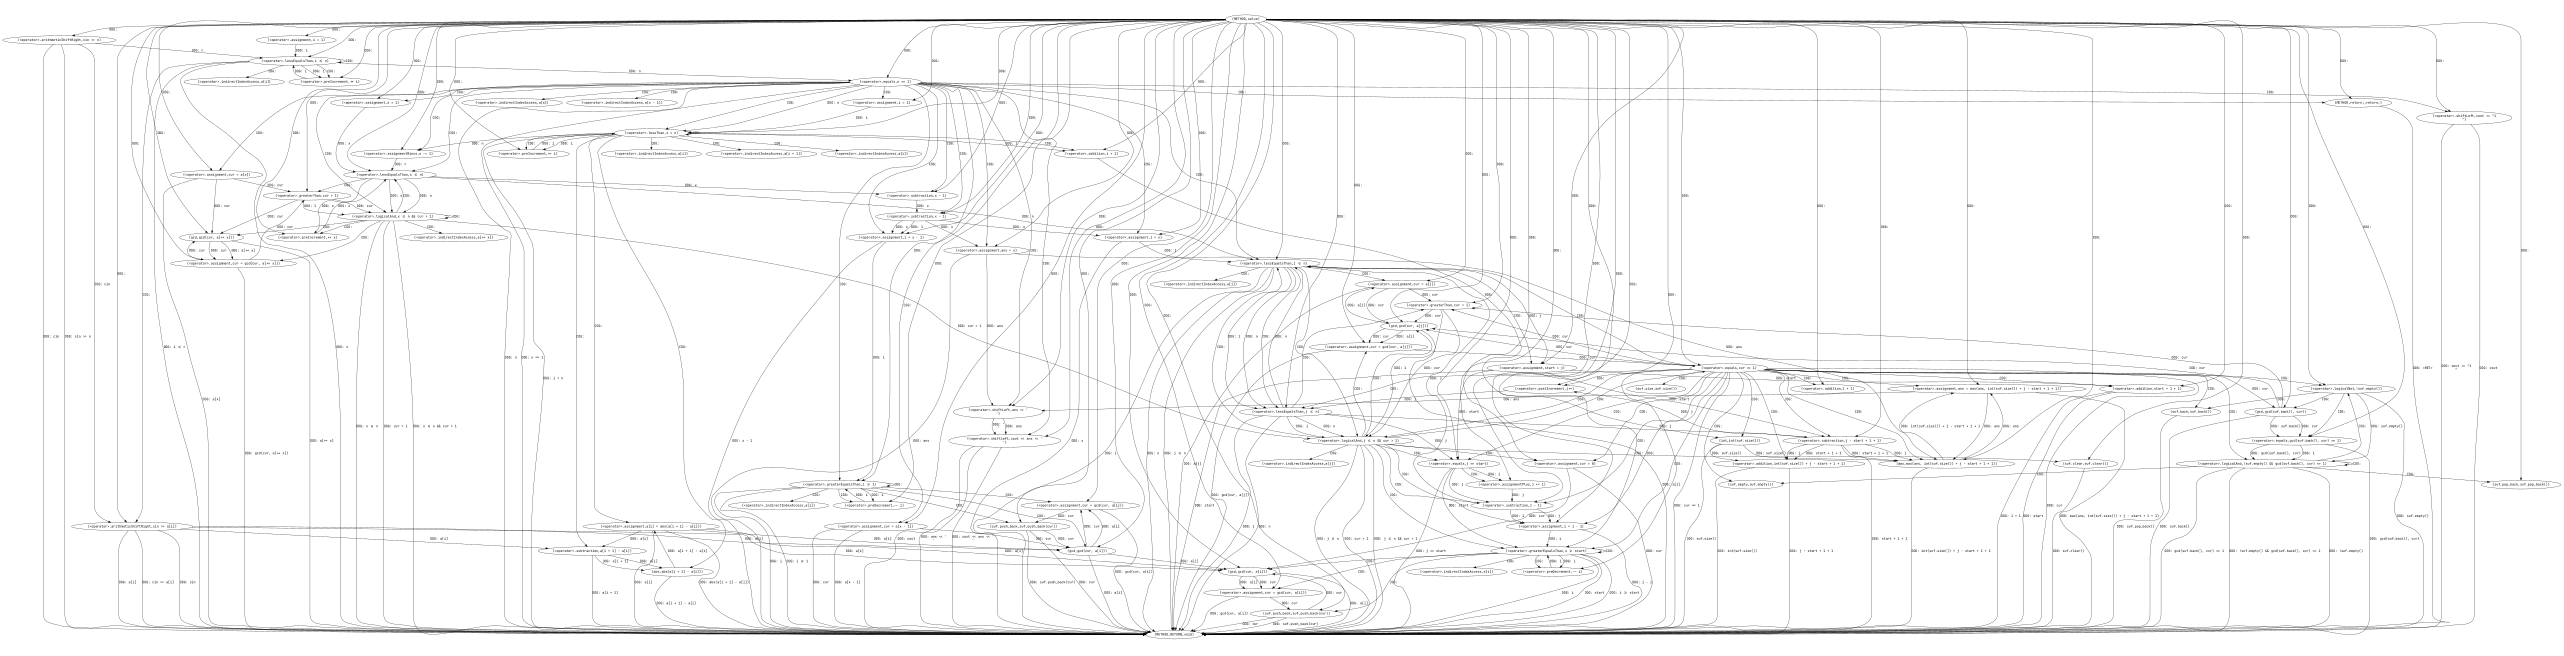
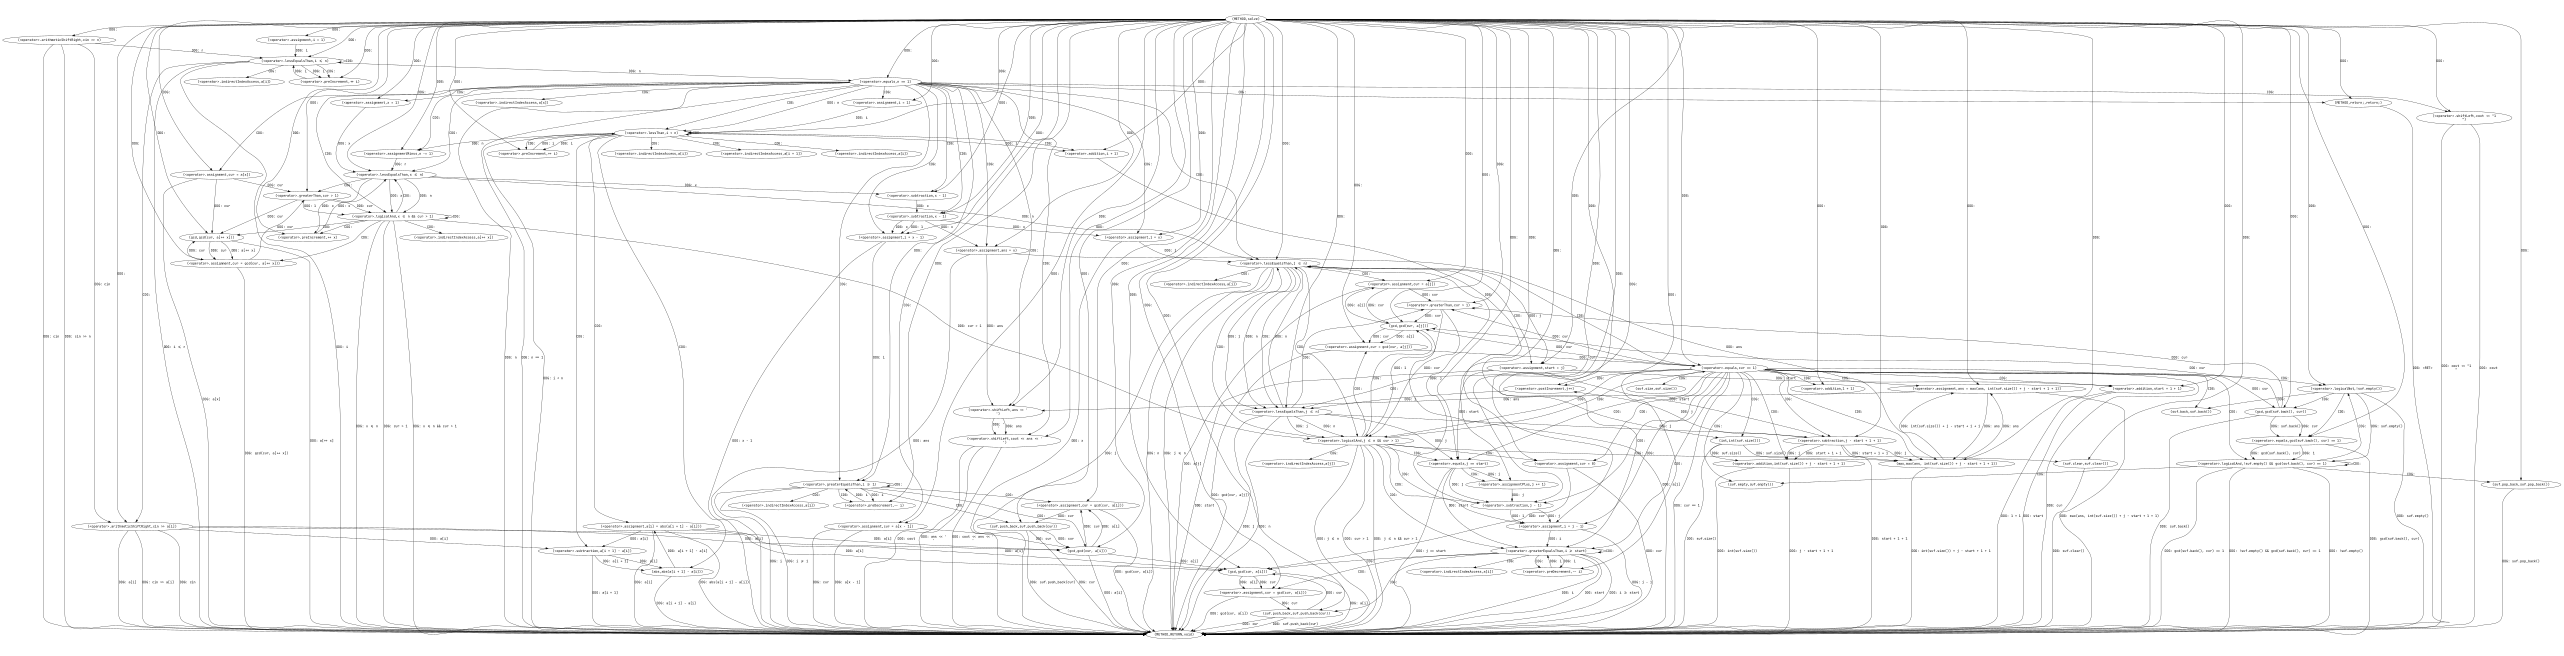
  digraph {
    fontname="JetBrains Mono"
    node [fontname="JetBrains Mono"]
    edge [fontname="JetBrains Mono"]
    n1 [label="(METHOD,solve)"]
    n2 [label="(<operator>.arithmeticShiftRight,cin >> n)"]
    n3 [label="(<operator>.assignmentMinus,n -= 1)"]
    n4 [label="(<operator>.assignment,x = 1)"]
    n5 [label="(<operator>.assignment,cur = a[x])"]
    n6 [label="(<operator>.assignment,cur = a[x - 1])"]
    n7 [label="(<operator>.assignment,ans = x)"]
    n8 [label="(<operator>.shiftLeft,cout << ans << '\n')"]
    n9 [label="(<operator>.assignment,i = 1)"]
    n10 [label="(<operator>.lessEqualsThan,i <= n)"]
    n11 [label="(<operator>.preIncrement,++ i)"]
    n12 [label="(<operator>.equals,n == 1)"]
    n13 [label="(<operator>.assignment,i = 1)"]
    n14 [label="(<operator>.lessThan,i < n)"]
    n15 [label="(<operator>.preIncrement,++ i)"]
    n16 [label="(<operator>.assignment,i = x - 1)"]
    n17 [label="(<operator>.greaterEqualsThan,i >= 1)"]
    n18 [label="(<operator>.preDecrement,-- i)"]
    n19 [label="(<operator>.assignment,j = x)"]
    n20 [label="(<operator>.lessEqualsThan,j <= n)"]
    n21 [label="(<operator>.arithmeticShiftRight,cin >> a[i])"]
    n22 [label="(<operator>.shiftLeft,cout << \"1\n\")"]
    n23 [label="(METHOD,return;,return;)"]
    n24 [label="(<operator>.assignment,cur = gcd(cur, a[++ x]))"]
    n25 [label="(<operator>.assignment,cur = gcd(cur, a[i]))"]
    n26 [label="(suf.push_back,suf.push_back(cur))"]
    n27 [label="(<operator>.assignment,cur = a[j])"]
    n28 [label="(<operator>.assignment,start = j)"]
    n29 [label="(suf.clear,suf.clear())"]
    n30 [label="(<operator>.assignment,cur = 0)"]
    n31 [label="(<operator>.shiftLeft,ans << '\n')"]
    n32 [label="(<operator>.lessEqualsThan,x <= n)"]
    n33 [label="(<operator>.greaterThan,cur > 1)"]
    n34 [label="(<operator>.subtraction,x - 1)"]
    n35 [label="(<operator>.subtraction,x - 1)"]
    n36 [label="(<operator>.equals,j == start)"]
    n37 [label="(<operator>.assignmentPlus,j += 1)"]
    n38 [label="(<operator>.assignment,i = j - 1)"]
    n39 [label="(<operator>.greaterEqualsThan,i >= start)"]
    n40 [label="(<operator>.preDecrement,-- i)"]
    n41 [label="(gcd,gcd(cur, a[++ x]))"]
    n42 [label="(gcd,gcd(cur, a[i]))"]
    n43 [label="(<operator>.assignment,cur = gcd(cur, a[j]))"]
    n44 [label="(<operator>.assignment,ans = max(ans, int(suf.size()) + j - start + 1 + 1))"]
    n45 [label="(<operator>.postIncrement,j++)"]
    n46 [label="(<operator>.assignment,cur = gcd(cur, a[i]))"]
    n47 [label="(suf.push_back,suf.push_back(cur))"]
    n48 [label="(<operator>.lessEqualsThan,j <= n)"]
    n49 [label="(<operator>.greaterThan,cur > 1)"]
    n50 [label="(<operator>.equals,cur == 1)"]
    n51 [label="(suf.pop_back,suf.pop_back())"]
    n52 [label="(<operator>.subtraction,j - 1)"]
    n53 [label="(<operator>.preIncrement,++ x)"]
    n54 [label="(gcd,gcd(cur, a[j]))"]
    n55 [label="(max,max(ans, int(suf.size()) + j - start + 1 + 1))"]
    n56 [label="(gcd,gcd(cur, a[i]))"]
    n57 [label="(<operator>.addition,i + 1)"]
    n58 [label="(<operator>.logicalNot,!suf.empty())"]
    n59 [label="(<operator>.equals,gcd(suf.back(), cur) == 1)"]
    n60 [label="(gcd,gcd(suf.back(), cur))"]
    n61 [label="(<operator>.subtraction,j - start + 1 + 1)"]
    n62 [label="(<operator>.addition,start + 1 + 1)"]
    n63 [label="(<operator>.addition,1 + 1)"]
    n64 [label="(METHOD_RETURN,void)"]
    n65 [label="(<operator>.indirectIndexAccess,a[i])"]
    n66 [label="(<operator>.logicalAnd,x <= n && cur > 1)"]
    n67 [label="(<operator>.indirectIndexAccess,a[x])"]
-   n68 [label="(<operator>.indirectIndexAccess,a[x - 1])"]
    n69 [label="(<operator>.assignment,a[i] = abs(a[i + 1] - a[i]))"]
    n70 [label="(abs,abs(a[i + 1] - a[i]))"]
    n71 [label="(<operator>.subtraction,a[i + 1] - a[i])"]
    n72 [label="(<operator>.indirectIndexAccess,a[i])"]
    n73 [label="(<operator>.indirectIndexAccess,a[i + 1])"]
    n74 [label="(<operator>.indirectIndexAccess,a[i])"]
    n75 [label="(<operator>.indirectIndexAccess,a[i])"]
    n76 [label="(<operator>.logicalAnd,j <= n && cur > 1)"]
    n77 [label="(<operator>.indirectIndexAccess,a[j])"]
    n78 [label="(<operator>.indirectIndexAccess,a[i])"]
    n79 [label="(int,int(suf.size()))"]
    n80 [label="(<operator>.logicalAnd,!suf.empty() && gcd(suf.back(), cur) == 1)"]
    n81 [label="(<operator>.addition,int(suf.size()) + j - start + 1 + 1)"]
    n82 [label="(suf.empty,suf.empty())"]
    n83 [label="(suf.size,suf.size())"]
    n84 [label="(suf.back,suf.back())"]
    n85 [label="(<operator>.indirectIndexAccess,a[++ x])"]
    n86 [label="(<operator>.indirectIndexAccess,a[j])"]
    n1 -> n2 [label="DDG: "]
    n1 -> n3 [label="DDG: "]
    n1 -> n4 [label="DDG: "]
    n1 -> n5 [label="DDG: "]
    n1 -> n6 [label="DDG: "]
    n1 -> n7 [label="DDG: "]
    n1 -> n8 [label="DDG: "]
    n1 -> n9 [label="DDG: "]
    n1 -> n10 [label="DDG: "]
    n1 -> n11 [label="DDG: "]
    n1 -> n12 [label="DDG: "]
    n1 -> n13 [label="DDG: "]
    n1 -> n14 [label="DDG: "]
    n1 -> n15 [label="DDG: "]
    n1 -> n16 [label="DDG: "]
    n1 -> n17 [label="DDG: "]
    n1 -> n18 [label="DDG: "]
    n1 -> n19 [label="DDG: "]
    n1 -> n20 [label="DDG: "]
    n1 -> n21 [label="DDG: "]
    n1 -> n22 [label="DDG: "]
    n1 -> n23 [label="DDG: "]
    n1 -> n24 [label="DDG: "]
    n1 -> n25 [label="DDG: "]
    n1 -> n26 [label="DDG: "]
    n1 -> n27 [label="DDG: "]
    n1 -> n28 [label="DDG: "]
    n1 -> n29 [label="DDG: "]
    n1 -> n30 [label="DDG: "]
    n1 -> n31 [label="DDG: "]
    n1 -> n32 [label="DDG: "]
    n1 -> n33 [label="DDG: "]
    n1 -> n34 [label="DDG: "]
    n1 -> n35 [label="DDG: "]
    n1 -> n36 [label="DDG: "]
    n1 -> n37 [label="DDG: "]
    n1 -> n38 [label="DDG: "]
    n1 -> n39 [label="DDG: "]
    n1 -> n40 [label="DDG: "]
    n1 -> n41 [label="DDG: "]
    n1 -> n42 [label="DDG: "]
    n1 -> n43 [label="DDG: "]
    n1 -> n44 [label="DDG: "]
    n1 -> n45 [label="DDG: "]
    n1 -> n46 [label="DDG: "]
    n1 -> n47 [label="DDG: "]
    n1 -> n48 [label="DDG: "]
    n1 -> n49 [label="DDG: "]
    n1 -> n50 [label="DDG: "]
    n1 -> n51 [label="DDG: "]
    n1 -> n52 [label="DDG: "]
    n1 -> n53 [label="DDG: "]
    n1 -> n54 [label="DDG: "]
    n1 -> n55 [label="DDG: "]
    n1 -> n56 [label="DDG: "]
    n1 -> n57 [label="DDG: "]
    n1 -> n58 [label="DDG: "]
    n1 -> n59 [label="DDG: "]
    n1 -> n60 [label="DDG: "]
    n1 -> n61 [label="DDG: "]
    n1 -> n62 [label="DDG: "]
    n1 -> n63 [label="DDG: "]
    n2 -> n10 [label="DDG: n"]
    n2 -> n21 [label="DDG: cin"]
    n2 -> n64 [label="DDG: cin"]
    n2 -> n64 [label="DDG: cin >> n"]
    n3 -> n32 [label="DDG: n"]
    n4 -> n32 [label="DDG: x"]
    n5 -> n33 [label="DDG: cur"]
    n5 -> n41 [label="DDG: cur"]
    n5 -> n64 [label="DDG: a[x]"]
    n6 -> n42 [label="DDG: cur"]
    n6 -> n64 [label="DDG: cur"]
    n6 -> n64 [label="DDG: a[x - 1]"]
    n7 -> n31 [label="DDG: ans"]
    n7 -> n55 [label="DDG: ans"]
    n7 -> n64 [label="DDG: ans"]
    n8 -> n64 [label="DDG: cout"]
    n8 -> n64 [label="DDG: ans << '\n'"]
    n8 -> n64 [label="DDG: cout << ans << '\n'"]
    n9 -> n10 [label="DDG: i"]
    n10 -> n10 [label="CDG: "]
    n10 -> n11 [label="DDG: i"]
    n10 -> n11 [label="CDG: "]
    n10 -> n12 [label="DDG: n"]
    n10 -> n21 [label="CDG: "]
    n10 -> n64 [label="DDG: i"]
    n10 -> n64 [label="DDG: i <= n"]
    n10 -> n65 [label="CDG: "]
    n11 -> n10 [label="DDG: i"]
    n12 -> n3 [label="CDG: "]
    n12 -> n4 [label="CDG: "]
    n12 -> n5 [label="CDG: "]
    n12 -> n6 [label="CDG: "]
    n12 -> n7 [label="CDG: "]
    n12 -> n8 [label="CDG: "]
    n12 -> n13 [label="CDG: "]
    n12 -> n14 [label="DDG: n"]
    n12 -> n14 [label="CDG: "]
    n12 -> n16 [label="CDG: "]
    n12 -> n17 [label="CDG: "]
    n12 -> n19 [label="CDG: "]
    n12 -> n20 [label="CDG: "]
    n12 -> n22 [label="CDG: "]
    n12 -> n23 [label="CDG: "]
    n12 -> n31 [label="CDG: "]
    n12 -> n32 [label="CDG: "]
    n12 -> n34 [label="CDG: "]
    n12 -> n35 [label="CDG: "]
    n12 -> n64 [label="DDG: n"]
    n12 -> n64 [label="DDG: n == 1"]
    n12 -> n66 [label="CDG: "]
    n12 -> n67 [label="CDG: "]
-   n12 -> n68 [label="CDG: "]
    n13 -> n14 [label="DDG: i"]
    n14 -> n3 [label="DDG: n"]
    n14 -> n14 [label="CDG: "]
    n14 -> n15 [label="DDG: i"]
    n14 -> n15 [label="CDG: "]
    n14 -> n57 [label="DDG: i"]
    n14 -> n57 [label="CDG: "]
    n14 -> n64 [label="DDG: i < n"]
    n14 -> n69 [label="CDG: "]
    n14 -> n70 [label="CDG: "]
    n14 -> n71 [label="CDG: "]
    n14 -> n72 [label="CDG: "]
    n14 -> n73 [label="CDG: "]
    n14 -> n74 [label="CDG: "]
    n15 -> n14 [label="DDG: i"]
    n16 -> n17 [label="DDG: i"]
    n16 -> n64 [label="DDG: x - 1"]
    n17 -> n17 [label="CDG: "]
    n17 -> n18 [label="DDG: i"]
    n17 -> n18 [label="CDG: "]
    n17 -> n25 [label="CDG: "]
    n17 -> n26 [label="CDG: "]
    n17 -> n42 [label="CDG: "]
    n17 -> n64 [label="DDG: i"]
    n17 -> n64 [label="DDG: i >= 1"]
    n17 -> n75 [label="CDG: "]
    n18 -> n17 [label="DDG: i"]
    n19 -> n20 [label="DDG: j"]
    n19 -> n64 [label="DDG: x"]
    n20 -> n27 [label="CDG: "]
    n20 -> n28 [label="DDG: j"]
    n20 -> n28 [label="CDG: "]
    n20 -> n48 [label="DDG: j"]
    n20 -> n48 [label="DDG: n"]
    n20 -> n48 [label="CDG: "]
    n20 -> n64 [label="DDG: j"]
    n20 -> n64 [label="DDG: n"]
    n20 -> n64 [label="DDG: j <= n"]
    n20 -> n76 [label="CDG: "]
    n20 -> n77 [label="CDG: "]
    n21 -> n42 [label="DDG: a[i]"]
    n21 -> n56 [label="DDG: a[i]"]
    n21 -> n64 [label="DDG: cin"]
    n21 -> n64 [label="DDG: a[i]"]
    n21 -> n64 [label="DDG: cin >> a[i]"]
    n21 -> n71 [label="DDG: a[i]"]
    n22 -> n64 [label="DDG: cout"]
    n22 -> n64 [label="DDG: cout << \"1\n\""]
    n23 -> n64 [label="DDG: <RET>"]
    n24 -> n33 [label="DDG: cur"]
    n24 -> n41 [label="DDG: cur"]
    n24 -> n64 [label="DDG: gcd(cur, a[++ x])"]
    n25 -> n26 [label="DDG: cur"]
    n25 -> n64 [label="DDG: gcd(cur, a[i])"]
    n26 -> n42 [label="DDG: cur"]
    n26 -> n64 [label="DDG: cur"]
    n26 -> n64 [label="DDG: suf.push_back(cur)"]
    n27 -> n49 [label="DDG: cur"]
    n27 -> n54 [label="DDG: cur"]
    n27 -> n64 [label="DDG: a[j]"]
    n28 -> n36 [label="DDG: start"]
    n28 -> n61 [label="DDG: start"]
    n28 -> n62 [label="DDG: start"]
    n28 -> n64 [label="DDG: start"]
    n29 -> n64 [label="DDG: suf.clear()"]
    n30 -> n56 [label="DDG: cur"]
    n30 -> n64 [label="DDG: cur"]
    n31 -> n8 [label="DDG: '\n'"]
    n31 -> n8 [label="DDG: ans"]
    n32 -> n20 [label="DDG: n"]
    n32 -> n33 [label="CDG: "]
    n32 -> n34 [label="DDG: x"]
    n32 -> n53 [label="DDG: x"]
    n32 -> n66 [label="DDG: x"]
    n32 -> n66 [label="DDG: n"]
    n33 -> n41 [label="DDG: cur"]
    n33 -> n66 [label="DDG: 1"]
    n33 -> n66 [label="DDG: cur"]
    n34 -> n35 [label="DDG: x"]
    n35 -> n7 [label="DDG: x"]
    n35 -> n16 [label="DDG: x"]
    n35 -> n16 [label="DDG: 1"]
    n35 -> n19 [label="DDG: x"]
    n36 -> n37 [label="DDG: j"]
    n36 -> n37 [label="CDG: "]
    n36 -> n39 [label="DDG: start"]
    n36 -> n52 [label="DDG: j"]
    n36 -> n64 [label="DDG: j == start"]
    n37 -> n52 [label="DDG: j"]
    n38 -> n39 [label="DDG: i"]
    n38 -> n64 [label="DDG: j - 1"]
    n39 -> n39 [label="CDG: "]
    n39 -> n40 [label="DDG: i"]
    n39 -> n40 [label="CDG: "]
    n39 -> n46 [label="CDG: "]
    n39 -> n47 [label="CDG: "]
    n39 -> n56 [label="CDG: "]
    n39 -> n64 [label="DDG: i"]
    n39 -> n64 [label="DDG: start"]
    n39 -> n64 [label="DDG: i >= start"]
    n39 -> n78 [label="CDG: "]
    n40 -> n39 [label="DDG: i"]
    n41 -> n24 [label="DDG: cur"]
    n41 -> n24 [label="DDG: a[++ x]"]
    n41 -> n64 [label="DDG: a[++ x]"]
    n42 -> n25 [label="DDG: cur"]
    n42 -> n25 [label="DDG: a[i]"]
    n42 -> n56 [label="DDG: a[i]"]
    n42 -> n64 [label="DDG: a[i]"]
    n43 -> n50 [label="DDG: cur"]
    n43 -> n64 [label="DDG: gcd(cur, a[j])"]
    n44 -> n31 [label="DDG: ans"]
    n44 -> n55 [label="DDG: ans"]
    n44 -> n64 [label="DDG: max(ans, int(suf.size()) + j - start + 1 + 1)"]
    n45 -> n48 [label="DDG: j"]
    n46 -> n47 [label="DDG: cur"]
    n46 -> n64 [label="DDG: gcd(cur, a[i])"]
    n47 -> n56 [label="DDG: cur"]
    n47 -> n64 [label="DDG: cur"]
    n47 -> n64 [label="DDG: suf.push_back(cur)"]
    n48 -> n20 [label="DDG: n"]
    n48 -> n36 [label="DDG: j"]
    n48 -> n49 [label="CDG: "]
    n48 -> n61 [label="DDG: j"]
    n48 -> n64 [label="DDG: j"]
    n48 -> n64 [label="DDG: n"]
    n48 -> n76 [label="DDG: j"]
    n48 -> n76 [label="DDG: n"]
    n49 -> n54 [label="DDG: cur"]
    n49 -> n76 [label="DDG: 1"]
    n49 -> n76 [label="DDG: cur"]
    n50 -> n20 [label="CDG: "]
    n50 -> n30 [label="CDG: "]
    n50 -> n36 [label="CDG: "]
    n50 -> n38 [label="DDG: "]
    n50 -> n39 [label="CDG: "]
    n50 -> n44 [label="CDG: "]
    n50 -> n45 [label="CDG: "]
    n50 -> n48 [label="CDG: "]
    n50 -> n49 [label="DDG: cur"]
    n50 -> n52 [label="CDG: "]
    n50 -> n54 [label="DDG: cur"]
    n50 -> n55 [label="CDG: "]
    n50 -> n58 [label="CDG: "]
    n50 -> n60 [label="DDG: cur"]
    n50 -> n61 [label="CDG: "]
    n50 -> n62 [label="CDG: "]
    n50 -> n63 [label="CDG: "]
    n50 -> n64 [label="DDG: cur"]
    n50 -> n64 [label="DDG: cur == 1"]
    n50 -> n76 [label="CDG: "]
    n50 -> n79 [label="CDG: "]
    n50 -> n80 [label="CDG: "]
    n50 -> n81 [label="CDG: "]
    n50 -> n82 [label="CDG: "]
    n50 -> n83 [label="CDG: "]
    n50 -> n84 [label="CDG: "]
-   n84 -> n64 [label="DDG: suf.pop_back()"]
+   n51 -> n64 [label="DDG: suf.pop_back()"]
    n52 -> n20 [label="DDG: j"]
    n52 -> n38 [label="DDG: j"]
    n52 -> n38 [label="DDG: 1"]
    n53 -> n32 [label="DDG: x"]
    n54 -> n27 [label="DDG: a[j]"]
    n54 -> n43 [label="DDG: a[j]"]
    n54 -> n43 [label="DDG: cur"]
    n54 -> n64 [label="DDG: a[j]"]
    n55 -> n44 [label="DDG: ans"]
    n55 -> n44 [label="DDG: int(suf.size()) + j - start + 1 + 1"]
    n55 -> n64 [label="DDG: int(suf.size()) + j - start + 1 + 1"]
    n56 -> n46 [label="DDG: a[i]"]
    n56 -> n46 [label="DDG: cur"]
    n56 -> n64 [label="DDG: a[i]"]
    n57 -> n79 [label="DDG: "]
    n58 -> n59 [label="CDG: "]
    n58 -> n60 [label="CDG: "]
    n58 -> n64 [label="DDG: suf.empty()"]
    n58 -> n80 [label="DDG: suf.empty()"]
    n58 -> n84 [label="DDG: "]
    n59 -> n64 [label="DDG: gcd(suf.back(), cur)"]
    n59 -> n80 [label="DDG: 1"]
    n59 -> n80 [label="DDG: gcd(suf.back(), cur)"]
    n60 -> n49 [label="DDG: cur"]
    n60 -> n54 [label="DDG: cur"]
    n60 -> n59 [label="DDG: suf.back()"]
    n60 -> n59 [label="DDG: cur"]
    n60 -> n64 [label="DDG: suf.back()"]
    n61 -> n45 [label="DDG: j"]
    n61 -> n55 [label="DDG: j"]
    n61 -> n55 [label="DDG: start + 1 + 1"]
    n61 -> n64 [label="DDG: start + 1 + 1"]
    n61 -> n81 [label="DDG: j"]
    n61 -> n81 [label="DDG: start + 1 + 1"]
    n62 -> n64 [label="DDG: start"]
    n62 -> n64 [label="DDG: 1 + 1"]
    n66 -> n24 [label="CDG: "]
    n66 -> n32 [label="CDG: "]
    n66 -> n41 [label="CDG: "]
    n66 -> n53 [label="CDG: "]
    n66 -> n64 [label="DDG: x <= n"]
    n66 -> n64 [label="DDG: cur > 1"]
    n66 -> n64 [label="DDG: x <= n && cur > 1"]
    n66 -> n66 [label="CDG: "]
    n66 -> n76 [label="DDG: cur > 1"]
    n66 -> n85 [label="CDG: "]
    n69 -> n42 [label="DDG: a[i]"]
    n69 -> n56 [label="DDG: a[i]"]
    n69 -> n64 [label="DDG: a[i]"]
    n69 -> n64 [label="DDG: abs(a[i + 1] - a[i])"]
    n69 -> n71 [label="DDG: a[i]"]
    n70 -> n64 [label="DDG: a[i + 1] - a[i]"]
    n70 -> n69 [label="DDG: a[i + 1] - a[i]"]
    n71 -> n64 [label="DDG: a[i + 1]"]
    n71 -> n70 [label="DDG: a[i]"]
    n71 -> n70 [label="DDG: a[i + 1]"]
    n76 -> n20 [label="CDG: "]
    n76 -> n29 [label="CDG: "]
    n76 -> n30 [label="CDG: "]
    n76 -> n36 [label="CDG: "]
    n76 -> n38 [label="CDG: "]
    n76 -> n39 [label="CDG: "]
    n76 -> n43 [label="CDG: "]
    n76 -> n50 [label="CDG: "]
    n76 -> n52 [label="CDG: "]
    n76 -> n54 [label="CDG: "]
    n76 -> n64 [label="DDG: j <= n"]
    n76 -> n64 [label="DDG: cur > 1"]
    n76 -> n64 [label="DDG: j <= n && cur > 1"]
    n76 -> n86 [label="CDG: "]
    n79 -> n55 [label="DDG: suf.size()"]
    n79 -> n64 [label="DDG: suf.size()"]
    n79 -> n81 [label="DDG: suf.size()"]
    n80 -> n51 [label="CDG: "]
    n80 -> n58 [label="CDG: "]
    n80 -> n64 [label="DDG: !suf.empty()"]
    n80 -> n64 [label="DDG: gcd(suf.back(), cur) == 1"]
    n80 -> n64 [label="DDG: !suf.empty() && gcd(suf.back(), cur) == 1"]
    n80 -> n80 [label="CDG: "]
    n80 -> n82 [label="CDG: "]
    n81 -> n64 [label="DDG: int(suf.size())"]
    n81 -> n64 [label="DDG: j - start + 1 + 1"]
  }
